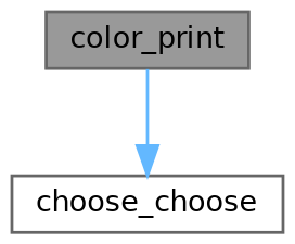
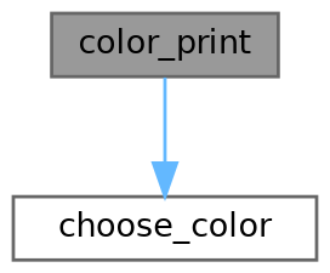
  digraph {
    rankdir=TB
    node [fontname=Helvetica fontsize=10 shape=box style=filled]
    n1 [color=gray40 fillcolor=grey60 fontcolor=black height=0.2 label=color_print width=0.4]
-   n2 [color=grey40 fillcolor=white height=0.2 label=choose_choose width=0.4]
+   n2 [color=grey40 fillcolor=white height=0.2 label=choose_color width=0.4]
    n1 -> n2 [color=steelblue1 fontname=Helvetica fontsize=10 labelfontname=Helvetica labelfontsize=10 style=solid]
  }
